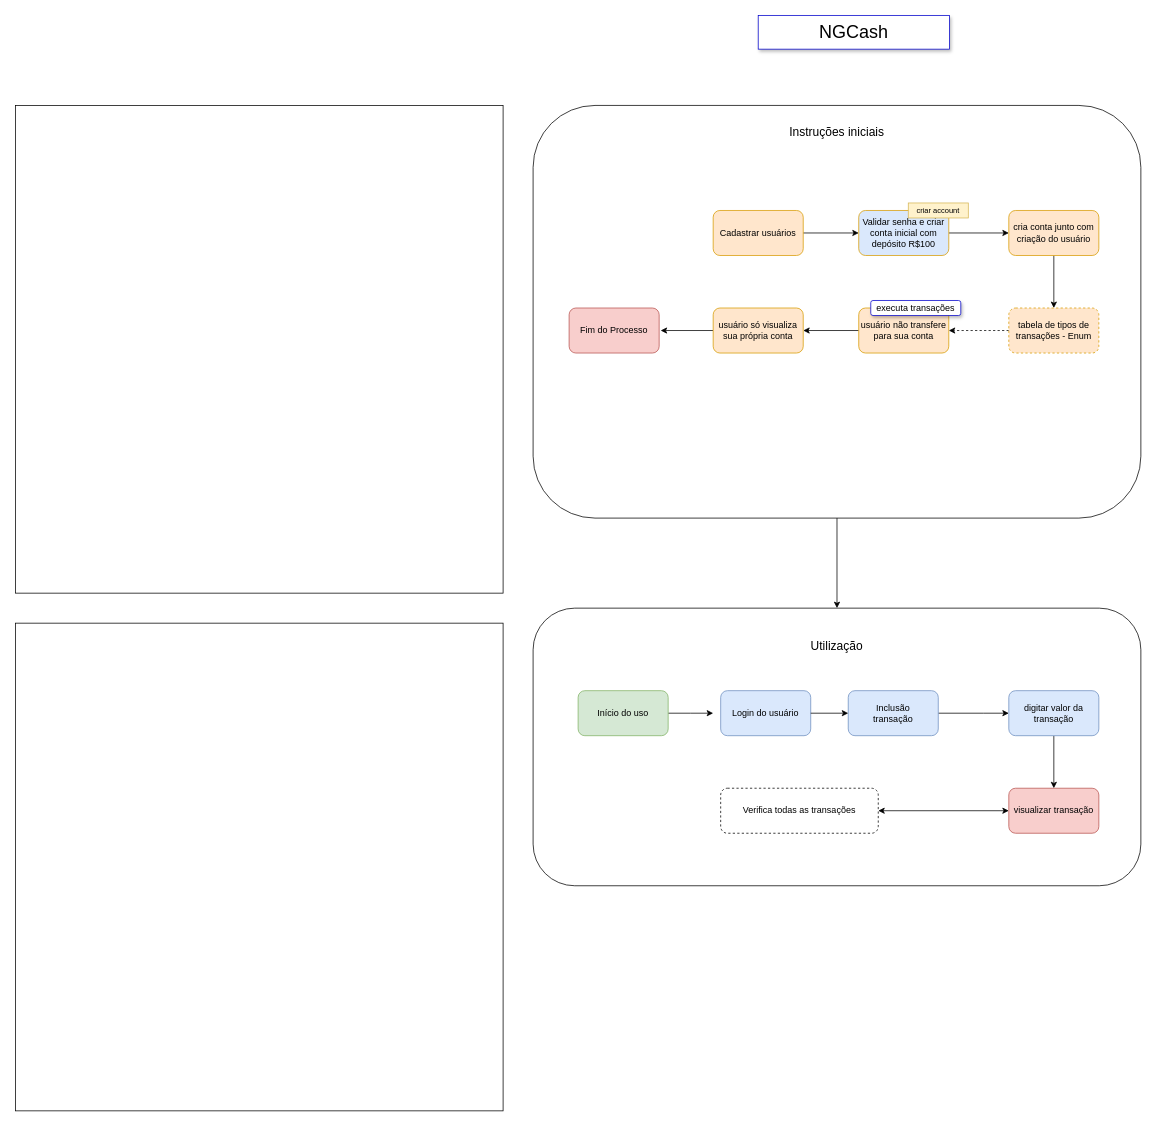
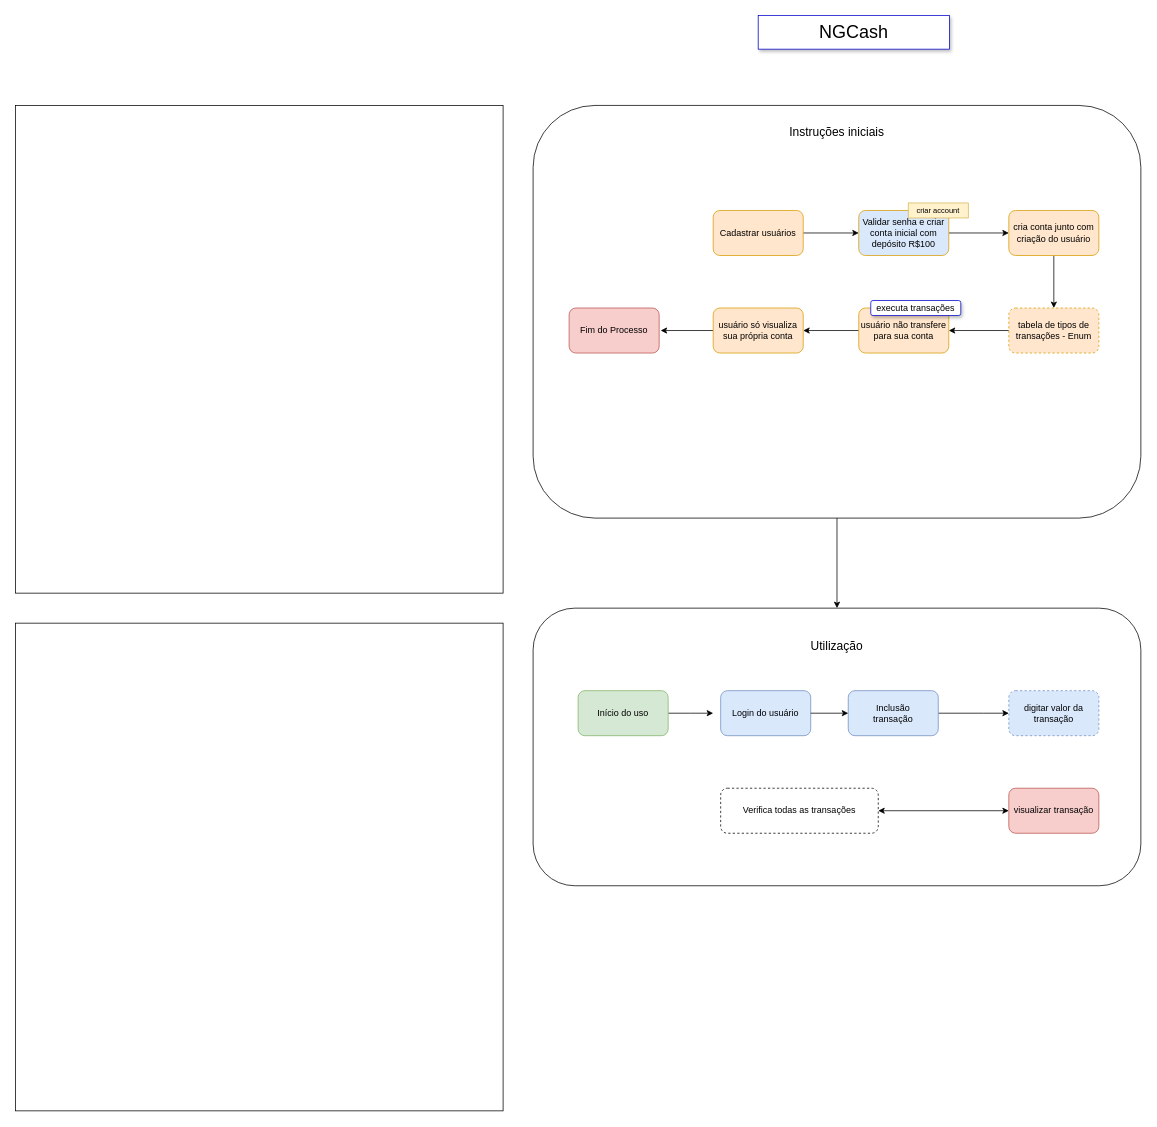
  <mxCell id="0" />
  <mxCell id="1" parent="0" />
  <mxCell id="2" style="edgeStyle=orthogonalEdgeStyle;rounded=0;orthogonalLoop=1;jettySize=auto;html=1;entryX=0.5;entryY=0;entryDx=0;entryDy=0;" parent="1" source="3" target="13" edge="1"><mxGeometry relative="1" as="geometry"><mxPoint x="725" y="770" as="targetPoint" /></mxGeometry></mxCell>
  <mxCell id="3" value="" style="rounded=1;whiteSpace=wrap;html=1;" parent="1" vertex="1"><mxGeometry x="710" y="140" width="810" height="550" as="geometry" /></mxCell>
  <mxCell id="4" value="" style="edgeStyle=orthogonalEdgeStyle;rounded=0;orthogonalLoop=1;jettySize=auto;html=1;" parent="1" source="5" target="7" edge="1"><mxGeometry relative="1" as="geometry" /></mxCell>
  <mxCell id="5" value="Validar senha e criar conta inicial com depósito R$100" style="whiteSpace=wrap;html=1;rounded=1;fillColor=#dae8fc;strokeColor=#d79b00;" parent="1" vertex="1"><mxGeometry x="1144" y="280" width="120" height="60" as="geometry" /></mxCell>
  <mxCell id="6" value="" style="edgeStyle=orthogonalEdgeStyle;rounded=0;orthogonalLoop=1;jettySize=auto;html=1;" parent="1" source="7" target="9" edge="1"><mxGeometry relative="1" as="geometry" /></mxCell>
  <mxCell id="7" value="cria conta junto com criação do usuário" style="whiteSpace=wrap;html=1;rounded=1;fillColor=#ffe6cc;strokeColor=#d79b00;" parent="1" vertex="1"><mxGeometry x="1344" y="280" width="120" height="60" as="geometry" /></mxCell>
- <mxCell id="8" style="edgeStyle=orthogonalEdgeStyle;rounded=0;orthogonalLoop=1;jettySize=auto;html=1;dashed=1;" parent="1" source="9" target="21" edge="1"><mxGeometry relative="1" as="geometry" /></mxCell>
+ <mxCell id="8" style="edgeStyle=orthogonalEdgeStyle;rounded=0;orthogonalLoop=1;jettySize=auto;html=1;" parent="1" source="9" target="21" edge="1"><mxGeometry relative="1" as="geometry" /></mxCell>
  <mxCell id="9" value="tabela de tipos de transações - Enum" style="whiteSpace=wrap;html=1;rounded=1;fillColor=#ffe6cc;strokeColor=#d79b00;dashed=1;" parent="1" vertex="1"><mxGeometry x="1344" y="410" width="120" height="60" as="geometry" /></mxCell>
  <mxCell id="10" style="edgeStyle=orthogonalEdgeStyle;rounded=0;orthogonalLoop=1;jettySize=auto;html=1;" parent="1" source="11" target="5" edge="1"><mxGeometry relative="1" as="geometry" /></mxCell>
  <mxCell id="11" value="Cadastrar usuários" style="whiteSpace=wrap;html=1;rounded=1;fillColor=#ffe6cc;strokeColor=#d79b00;" parent="1" vertex="1"><mxGeometry x="950" y="280" width="120" height="60" as="geometry" /></mxCell>
  <mxCell id="12" value="Instruções iniciais" style="text;html=1;strokeColor=none;fillColor=none;align=center;verticalAlign=middle;whiteSpace=wrap;rounded=0;fontSize=16;" parent="1" vertex="1"><mxGeometry x="1000" y="155" width="230" height="40" as="geometry" /></mxCell>
  <mxCell id="13" value="" style="rounded=1;whiteSpace=wrap;html=1;" parent="1" vertex="1"><mxGeometry x="710" y="810" width="810" height="370" as="geometry" /></mxCell>
  <mxCell id="14" value="" style="edgeStyle=orthogonalEdgeStyle;rounded=0;orthogonalLoop=1;jettySize=auto;html=1;" parent="1" source="15" edge="1"><mxGeometry relative="1" as="geometry"><mxPoint x="950" y="950" as="targetPoint" /></mxGeometry></mxCell>
  <mxCell id="15" value="Início do uso" style="rounded=1;whiteSpace=wrap;html=1;fillColor=#d5e8d4;strokeColor=#82b366;" parent="1" vertex="1"><mxGeometry x="770" y="920" width="120" height="60" as="geometry" /></mxCell>
  <mxCell id="16" value="Utilização" style="text;html=1;strokeColor=none;fillColor=none;align=center;verticalAlign=middle;whiteSpace=wrap;rounded=0;fontSize=16;" parent="1" vertex="1"><mxGeometry x="1030" y="840" width="170" height="40" as="geometry" /></mxCell>
  <mxCell id="17" value="" style="edgeStyle=orthogonalEdgeStyle;rounded=0;orthogonalLoop=1;jettySize=auto;html=1;" parent="1" edge="1"><mxGeometry relative="1" as="geometry"><mxPoint x="874" y="1200" as="sourcePoint" /></mxGeometry></mxCell>
  <mxCell id="18" value="" style="edgeStyle=orthogonalEdgeStyle;rounded=0;orthogonalLoop=1;jettySize=auto;html=1;" parent="1" edge="1"><mxGeometry relative="1" as="geometry"><mxPoint x="1014" y="1230" as="sourcePoint" /></mxGeometry></mxCell>
  <mxCell id="19" style="edgeStyle=orthogonalEdgeStyle;rounded=0;orthogonalLoop=1;jettySize=auto;html=1;" parent="1" edge="1"><mxGeometry relative="1" as="geometry"><mxPoint x="680" y="1200" as="sourcePoint" /></mxGeometry></mxCell>
  <mxCell id="20" style="edgeStyle=orthogonalEdgeStyle;rounded=0;orthogonalLoop=1;jettySize=auto;html=1;fontSize=10;" parent="1" source="21" target="29" edge="1"><mxGeometry relative="1" as="geometry" /></mxCell>
  <mxCell id="21" value="usuário não transfere para sua conta" style="whiteSpace=wrap;html=1;rounded=1;fillColor=#ffe6cc;strokeColor=#d79b00;" parent="1" vertex="1"><mxGeometry x="1144" y="410" width="120" height="60" as="geometry" /></mxCell>
  <mxCell id="22" value="Fim do Processo" style="rounded=1;whiteSpace=wrap;html=1;fillColor=#f8cecc;strokeColor=#b85450;" parent="1" vertex="1"><mxGeometry x="758" y="410" width="120" height="60" as="geometry" /></mxCell>
  <mxCell id="23" style="edgeStyle=orthogonalEdgeStyle;rounded=0;orthogonalLoop=1;jettySize=auto;html=1;" parent="1" source="34" target="25" edge="1"><mxGeometry relative="1" as="geometry"><Array as="points"><mxPoint x="1310" y="950" /><mxPoint x="1310" y="950" /></Array></mxGeometry></mxCell>
- <mxCell id="24" value="" style="edgeStyle=orthogonalEdgeStyle;rounded=0;orthogonalLoop=1;jettySize=auto;html=1;" parent="1" source="25" target="26" edge="1"><mxGeometry relative="1" as="geometry" /></mxCell>
- <mxCell id="25" value="digitar valor da transação" style="whiteSpace=wrap;html=1;rounded=1;fillColor=#dae8fc;strokeColor=#6c8ebf;" parent="1" vertex="1"><mxGeometry x="1344" y="920" width="120" height="60" as="geometry" /></mxCell>
+ <mxCell id="25" value="digitar valor da transação" style="whiteSpace=wrap;html=1;rounded=1;fillColor=#dae8fc;strokeColor=#6c8ebf;dashed=1;" parent="1" vertex="1"><mxGeometry x="1344" y="920" width="120" height="60" as="geometry" /></mxCell>
  <mxCell id="26" value="visualizar transação" style="rounded=1;whiteSpace=wrap;html=1;fillColor=#f8cecc;strokeColor=#b85450;" parent="1" vertex="1"><mxGeometry x="1344" y="1050" width="120" height="60" as="geometry" /></mxCell>
  <mxCell id="27" value="criar account" style="text;html=1;strokeColor=#d6b656;fillColor=#fff2cc;align=center;verticalAlign=middle;whiteSpace=wrap;rounded=0;fontSize=10;" parent="1" vertex="1"><mxGeometry x="1210" y="270" width="80" height="20" as="geometry" /></mxCell>
  <mxCell id="28" style="edgeStyle=none;rounded=0;orthogonalLoop=1;jettySize=auto;html=1;endArrow=classic;endFill=1;" parent="1" source="29" edge="1"><mxGeometry relative="1" as="geometry"><mxPoint x="880" y="440" as="targetPoint" /></mxGeometry></mxCell>
  <mxCell id="29" value="usuário só visualiza sua própria conta" style="whiteSpace=wrap;html=1;rounded=1;fillColor=#ffe6cc;strokeColor=#d79b00;" parent="1" vertex="1"><mxGeometry x="950" y="410" width="120" height="60" as="geometry" /></mxCell>
  <mxCell id="30" style="edgeStyle=orthogonalEdgeStyle;rounded=0;orthogonalLoop=1;jettySize=auto;html=1;" parent="1" edge="1"><mxGeometry relative="1" as="geometry"><mxPoint x="680" y="1330" as="sourcePoint" /></mxGeometry></mxCell>
  <mxCell id="31" style="edgeStyle=orthogonalEdgeStyle;rounded=0;orthogonalLoop=1;jettySize=auto;html=1;" parent="1" edge="1"><mxGeometry relative="1" as="geometry"><mxPoint x="874" y="1330" as="sourcePoint" /></mxGeometry></mxCell>
  <mxCell id="32" value="Verifica todas as transações" style="rounded=1;whiteSpace=wrap;html=1;dashed=1;" parent="1" vertex="1"><mxGeometry x="960" y="1050" width="210" height="60" as="geometry" /></mxCell>
  <mxCell id="33" value="executa transações" style="rounded=1;whiteSpace=wrap;html=1;shadow=1;strokeColor=#0000CC;" parent="1" vertex="1"><mxGeometry x="1160" y="400" width="120" height="20" as="geometry" /></mxCell>
  <mxCell id="34" value="Inclusão &lt;br&gt;transação" style="whiteSpace=wrap;html=1;rounded=1;fillColor=#dae8fc;strokeColor=#6c8ebf;" parent="1" vertex="1"><mxGeometry x="1130" y="920" width="120" height="60" as="geometry" /></mxCell>
  <mxCell id="35" value="Login do usuário" style="whiteSpace=wrap;html=1;rounded=1;fillColor=#dae8fc;strokeColor=#6c8ebf;" parent="1" vertex="1"><mxGeometry x="960" y="920" width="120" height="60" as="geometry" /></mxCell>
  <mxCell id="36" value="" style="endArrow=classic;html=1;rounded=0;" parent="1" source="35" edge="1"><mxGeometry width="50" height="50" relative="1" as="geometry"><mxPoint x="1080" y="1000" as="sourcePoint" /><mxPoint x="1130" y="950" as="targetPoint" /><Array as="points" /></mxGeometry></mxCell>
  <mxCell id="37" value="" style="endArrow=classic;startArrow=classic;html=1;rounded=0;" parent="1" target="26" edge="1"><mxGeometry width="50" height="50" relative="1" as="geometry"><mxPoint x="1170" y="1080" as="sourcePoint" /><mxPoint x="1220" y="1030" as="targetPoint" /><Array as="points"><mxPoint x="1340" y="1080" /></Array></mxGeometry></mxCell>
  <mxCell id="38" value="&lt;font style=&quot;font-size: 24px;&quot;&gt;NGCash&lt;/font&gt;" style="rounded=0;whiteSpace=wrap;html=1;shadow=1;strokeColor=#0000CC;" parent="1" vertex="1"><mxGeometry x="1010" y="20" width="255" height="45" as="geometry" /></mxCell>
  <mxCell id="39" value="" style="whiteSpace=wrap;html=1;aspect=fixed;" vertex="1" parent="1"><mxGeometry x="20" y="140" width="650" height="650" as="geometry" /></mxCell>
  <mxCell id="40" value="" style="whiteSpace=wrap;html=1;aspect=fixed;" vertex="1" parent="1"><mxGeometry x="20" y="830" width="650" height="650" as="geometry" /></mxCell>
